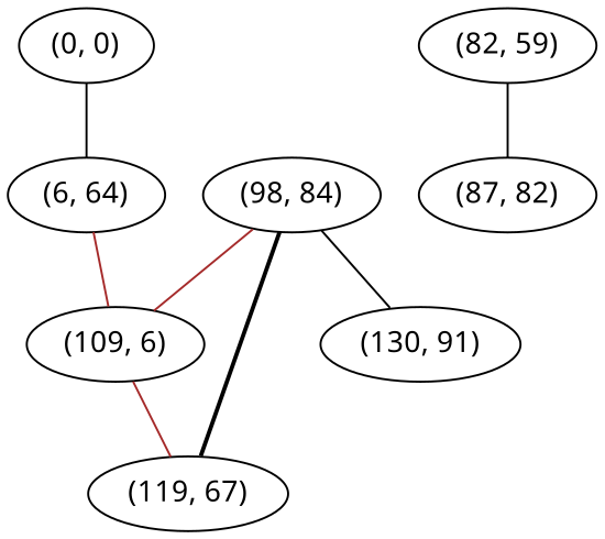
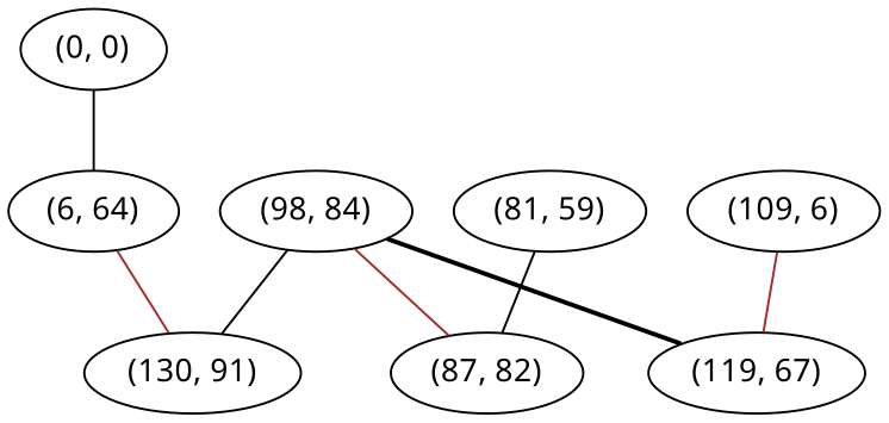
  graph {
    fontname="Noto Sans"
    node [fontname="Noto Sans"]
    edge [color=black fontname="Noto Sans" style=solid weight=1]
    "(0, 0)"
    "(6, 64)"
    "(109, 6)"
-   "(82, 59)"
+   "(82, 59)" [label="(81, 59)"]
    "(87, 82)"
    "(119, 67)"
    "(98, 84)"
    "(130, 91)"
    "(0, 0)" -- "(6, 64)" [weight=4]
-   "(6, 64)" -- "(109, 6)" [color=brown]
+   "(6, 64)" -- "(130, 91)" [color=brown]
    "(109, 6)" -- "(119, 67)" [color=brown]
    "(82, 59)" -- "(87, 82)"
-   "(98, 84)" -- "(109, 6)" [color=brown]
+   "(98, 84)" -- "(87, 82)" [color=brown]
    "(98, 84)" -- "(119, 67)" [style=bold]
    "(98, 84)" -- "(130, 91)"
  }
